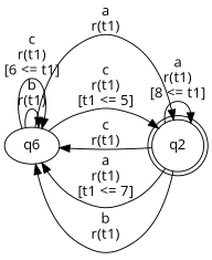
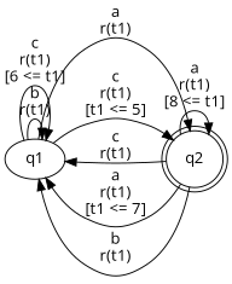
  digraph {
    rankdir=LR
    fontname="Open Sans"
    node [fontname="Open Sans"]
    edge [fontname="Open Sans"]
-   n1 [label=q6]
+   n1 [label=q1]
    n2 [label=q2 shape=doublecircle]
    n1 -> n1 [label="b\nr(t1)\n"]
    n1 -> n1 [label="c\nr(t1)\n[6 <= t1]"]
    n1 -> n2 [label="a\nr(t1)\n"]
    n1 -> n2 [label="c\nr(t1)\n[t1 <= 5]"]
    n2 -> n1 [label="c\nr(t1)\n"]
    n2 -> n1 [label="a\nr(t1)\n[t1 <= 7]"]
    n2 -> n1 [label="b\nr(t1)\n"]
    n2 -> n2 [label="a\nr(t1)\n[8 <= t1]"]
  }
